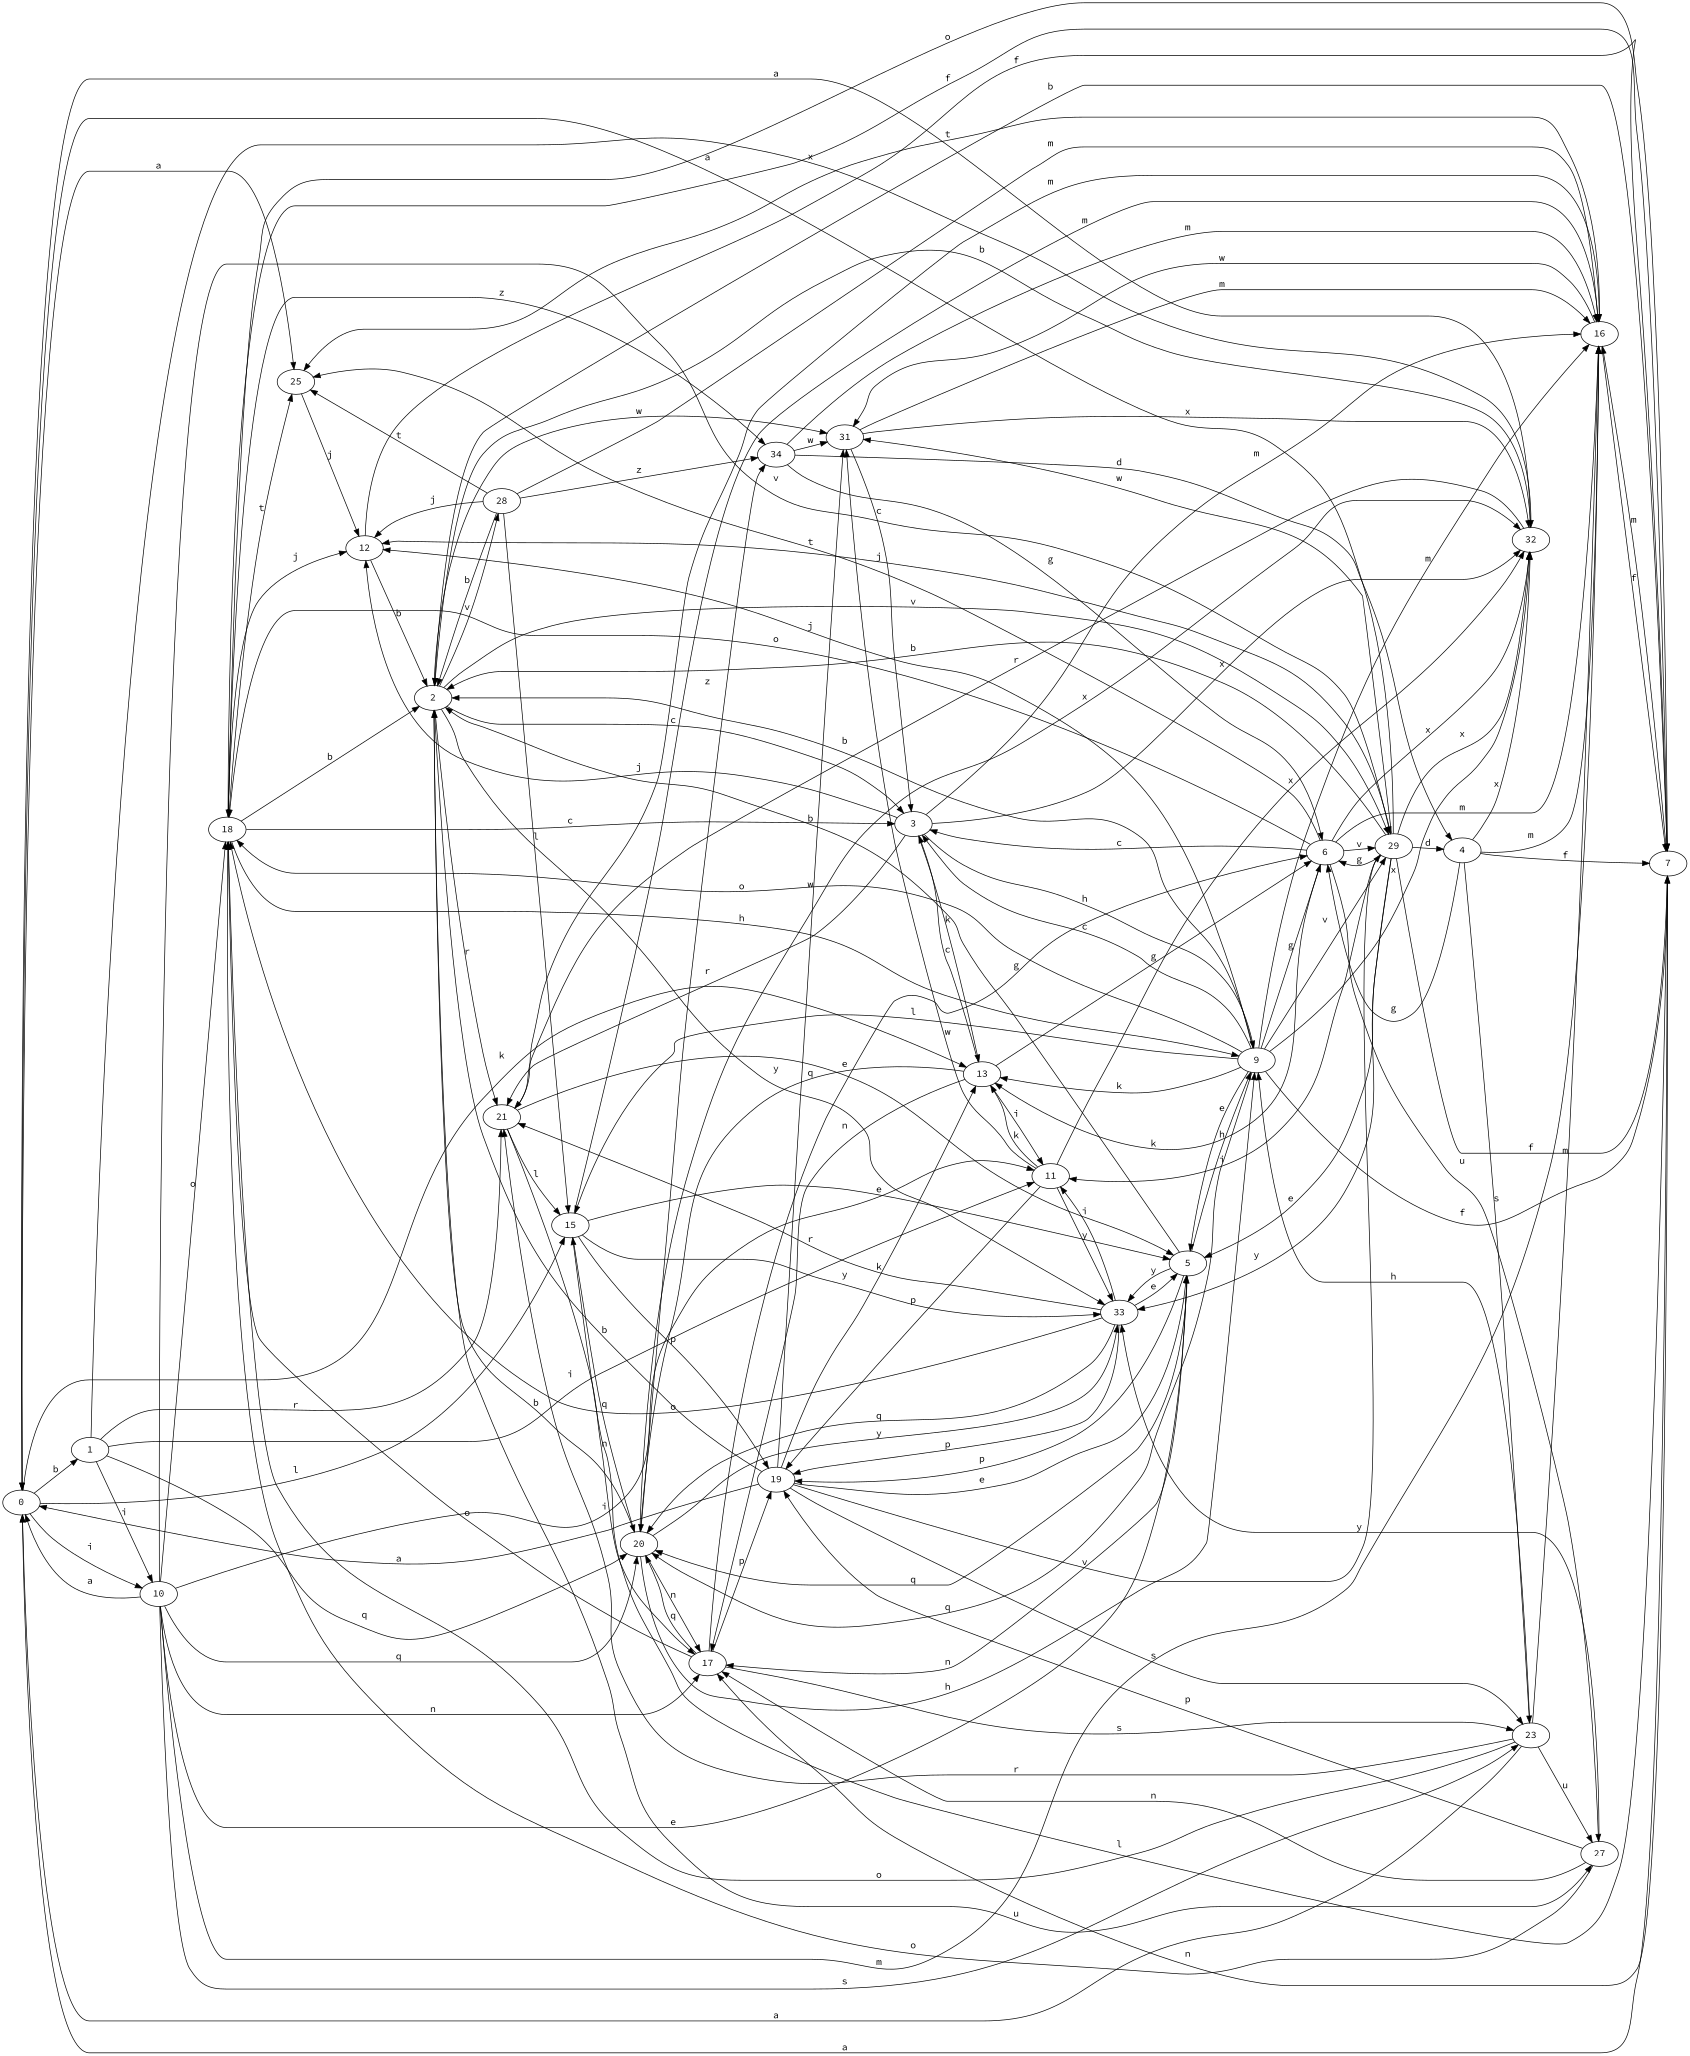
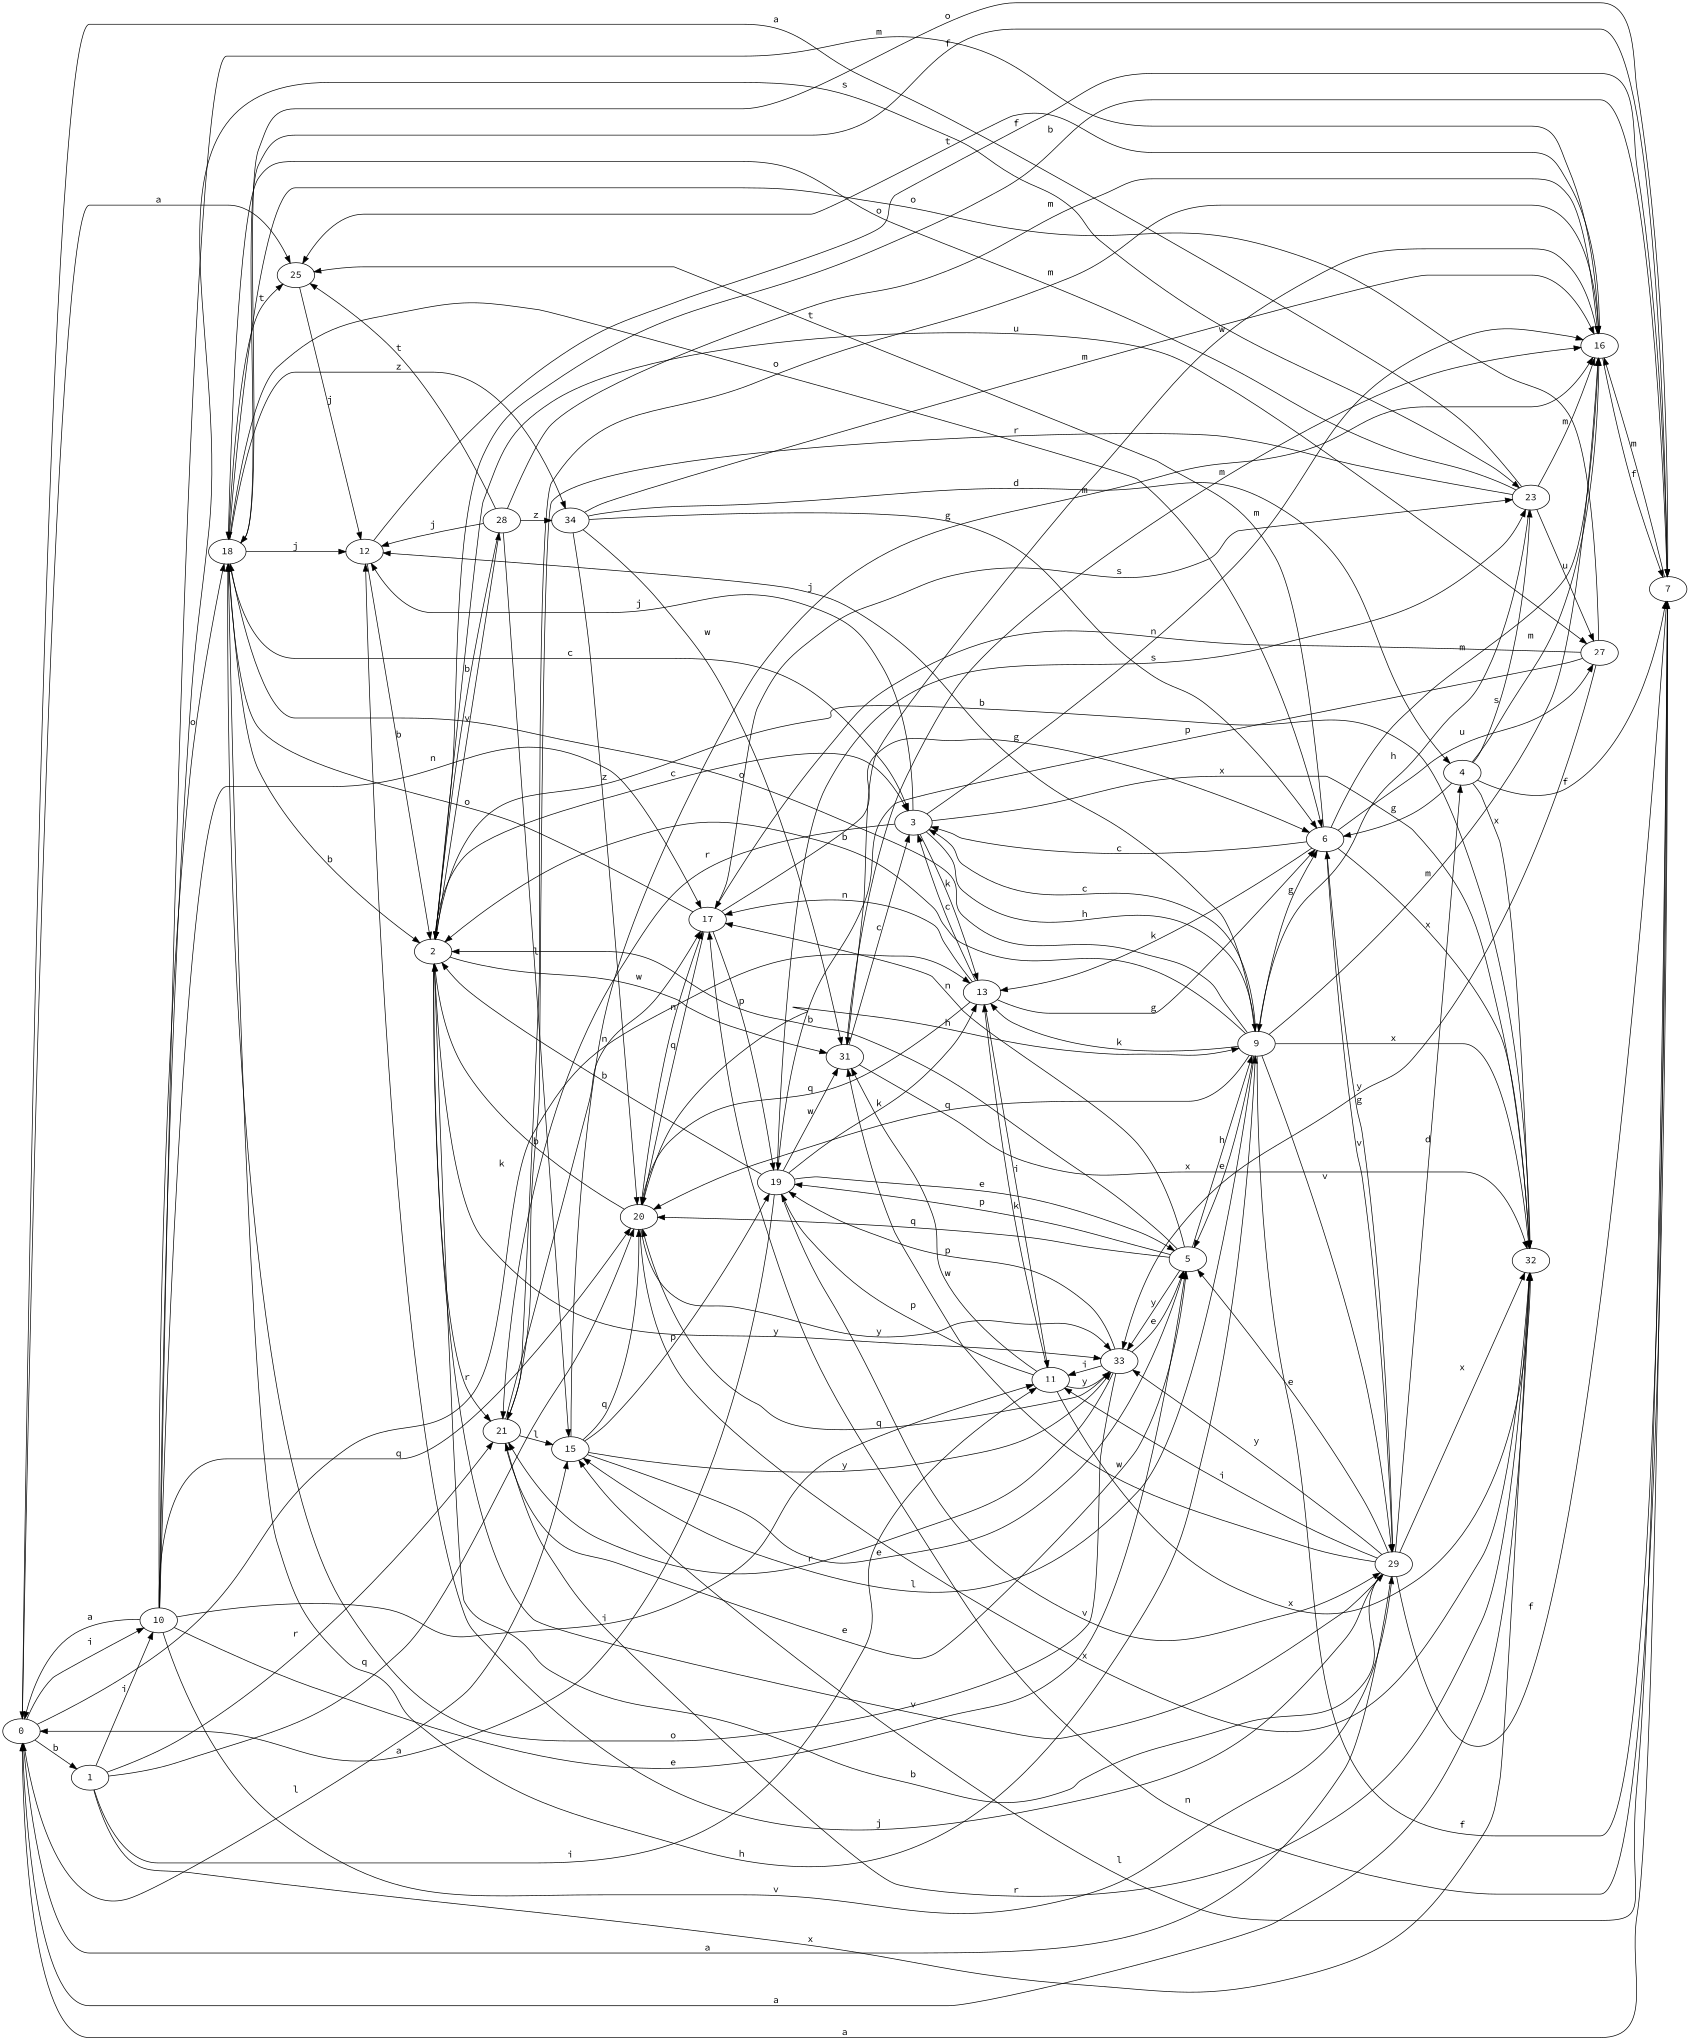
  strict digraph {
    fontname="Source Code Pro"
    rankdir=LR
    node [fontname="Source Code Pro"]
    edge [fontname="Source Code Pro"]
    0
    1
    10
    13
    15
    25
    11
    20
    21
    32
    29
    16
    23
    5
    17
    18
    3
    n18 [label=6]
    33
    19
    31
    2
    9
    34
    27
    28
    12
    4
    7
    0 -> 1 [label=b]
    0 -> 10 [label=i]
    0 -> 13 [label=k]
    0 -> 15 [label=l]
    0 -> 25 [label=a]
    1 -> 10 [label=i]
    1 -> 11 [label=i]
    1 -> 20 [label=q]
    1 -> 21 [label=r]
    1 -> 32 [label=x]
    10 -> 0 [label=a]
    10 -> 11 [label=i]
    10 -> 20 [label=q]
    10 -> 29 [label=v]
    10 -> 16 [label=m]
    10 -> 23 [label=s]
    10 -> 5 [label=e]
    10 -> 17 [label=n]
    10 -> 18 [label=o]
    13 -> 11 [label=i]
    13 -> 20 [label=q]
    13 -> 17 [label=n]
    13 -> 3 [label=c]
    13 -> n18 [label=g]
    15 -> 20 [label=q]
    15 -> 16 [label=m]
    15 -> 5 [label=e]
    15 -> 33 [label=y]
    15 -> 19 [label=p]
    25 -> 12 [label=j]
    11 -> 13 [label=k]
    11 -> 32 [label=x]
    11 -> 33 [label=y]
    11 -> 19 [label=p]
    11 -> 31 [label=w]
    20 -> 32 [label=x]
    20 -> 17 [label=n]
    20 -> 33 [label=y]
    20 -> 2 [label=b]
    20 -> 9 [label=h]
-   20 -> 34 [label=z]
+   34 -> 20 [label=z]
    21 -> 15 [label=l]
    21 -> 16 [label=m]
    21 -> 5 [label=e]
    21 -> 17 [label=n]
    32 -> 0 [label=a]
    32 -> 21 [label=r]
    32 -> 2 [label=b]
    29 -> 0 [label=a]
    29 -> 11 [label=i]
    29 -> 32 [label=x]
    29 -> 5 [label=e]
    29 -> n18 [label=g]
    29 -> 33 [label=y]
    29 -> 31 [label=w]
    29 -> 2 [label=b]
    29 -> 12 [label=j]
    29 -> 4 [label=d]
    29 -> 7 [label=f]
    16 -> 25 [label=t]
    16 -> 31 [label=w]
    16 -> 7 [label=f]
    23 -> 0 [label=a]
    23 -> 21 [label=r]
    23 -> 16 [label=m]
    23 -> 18 [label=o]
    23 -> 9 [label=h]
    23 -> 27 [label=u]
    5 -> 20 [label=q]
    5 -> 17 [label=n]
    5 -> 33 [label=y]
    5 -> 19 [label=p]
    5 -> 2 [label=b]
    5 -> 9 [label=h]
    17 -> 20 [label=q]
    17 -> 23 [label=s]
    17 -> 18 [label=o]
    17 -> n18 [label=g]
    17 -> 19 [label=p]
    18 -> 25 [label=t]
    18 -> 3 [label=c]
    18 -> 2 [label=b]
    18 -> 9 [label=h]
    18 -> 34 [label=z]
    18 -> 12 [label=j]
    18 -> 7 [label=f]
    3 -> 13 [label=k]
    3 -> 21 [label=r]
    3 -> 32 [label=x]
    3 -> 16 [label=m]
    3 -> 9 [label=h]
    3 -> 12 [label=j]
    n18 -> 13 [label=k]
    n18 -> 25 [label=t]
    n18 -> 32 [label=x]
    n18 -> 29 [label=v]
    n18 -> 16 [label=m]
-   n18 -> 18 [label=o]
+   18 -> n18 [label=o]
    n18 -> 3 [label=c]
    n18 -> 27 [label=u]
    33 -> 11 [label=i]
    33 -> 20 [label=q]
    33 -> 21 [label=r]
    33 -> 5 [label=e]
    33 -> 18 [label=o]
    33 -> 19 [label=p]
    19 -> 0 [label=a]
    19 -> 13 [label=k]
    19 -> 29 [label=v]
    19 -> 23 [label=s]
    19 -> 5 [label=e]
    19 -> 31 [label=w]
    19 -> 2 [label=b]
    31 -> 32 [label=x]
    31 -> 16 [label=m]
    31 -> 3 [label=c]
    2 -> 21 [label=r]
    2 -> 29 [label=v]
    2 -> 3 [label=c]
    2 -> 33 [label=y]
    2 -> 31 [label=w]
    2 -> 27 [label=u]
    2 -> 28 [label=v]
    9 -> 13 [label=k]
    9 -> 15 [label=l]
    9 -> 20 [label=q]
    9 -> 32 [label=x]
    9 -> 29 [label=v]
    9 -> 16 [label=m]
    9 -> 5 [label=e]
    9 -> 18 [label=o]
    9 -> 3 [label=c]
    9 -> n18 [label=g]
    9 -> 2 [label=b]
    9 -> 12 [label=j]
    9 -> 7 [label=f]
    34 -> 16 [label=m]
    34 -> n18 [label=g]
    34 -> 31 [label=w]
    34 -> 4 [label=d]
    27 -> 17 [label=n]
    27 -> 18 [label=o]
    27 -> 33 [label=y]
    27 -> 19 [label=p]
    28 -> 15 [label=l]
    28 -> 25 [label=t]
    28 -> 16 [label=m]
    28 -> 2 [label=b]
    28 -> 34 [label=z]
    28 -> 12 [label=j]
    12 -> 2 [label=b]
    12 -> 7 [label=f]
    4 -> 32 [label=x]
    4 -> 16 [label=m]
    4 -> 23 [label=s]
    4 -> n18 [label=g]
    4 -> 7 [label=f]
    7 -> 0 [label=a]
    7 -> 15 [label=l]
    7 -> 16 [label=m]
    7 -> 17 [label=n]
    7 -> 18 [label=o]
    7 -> 2 [label=b]
  }
